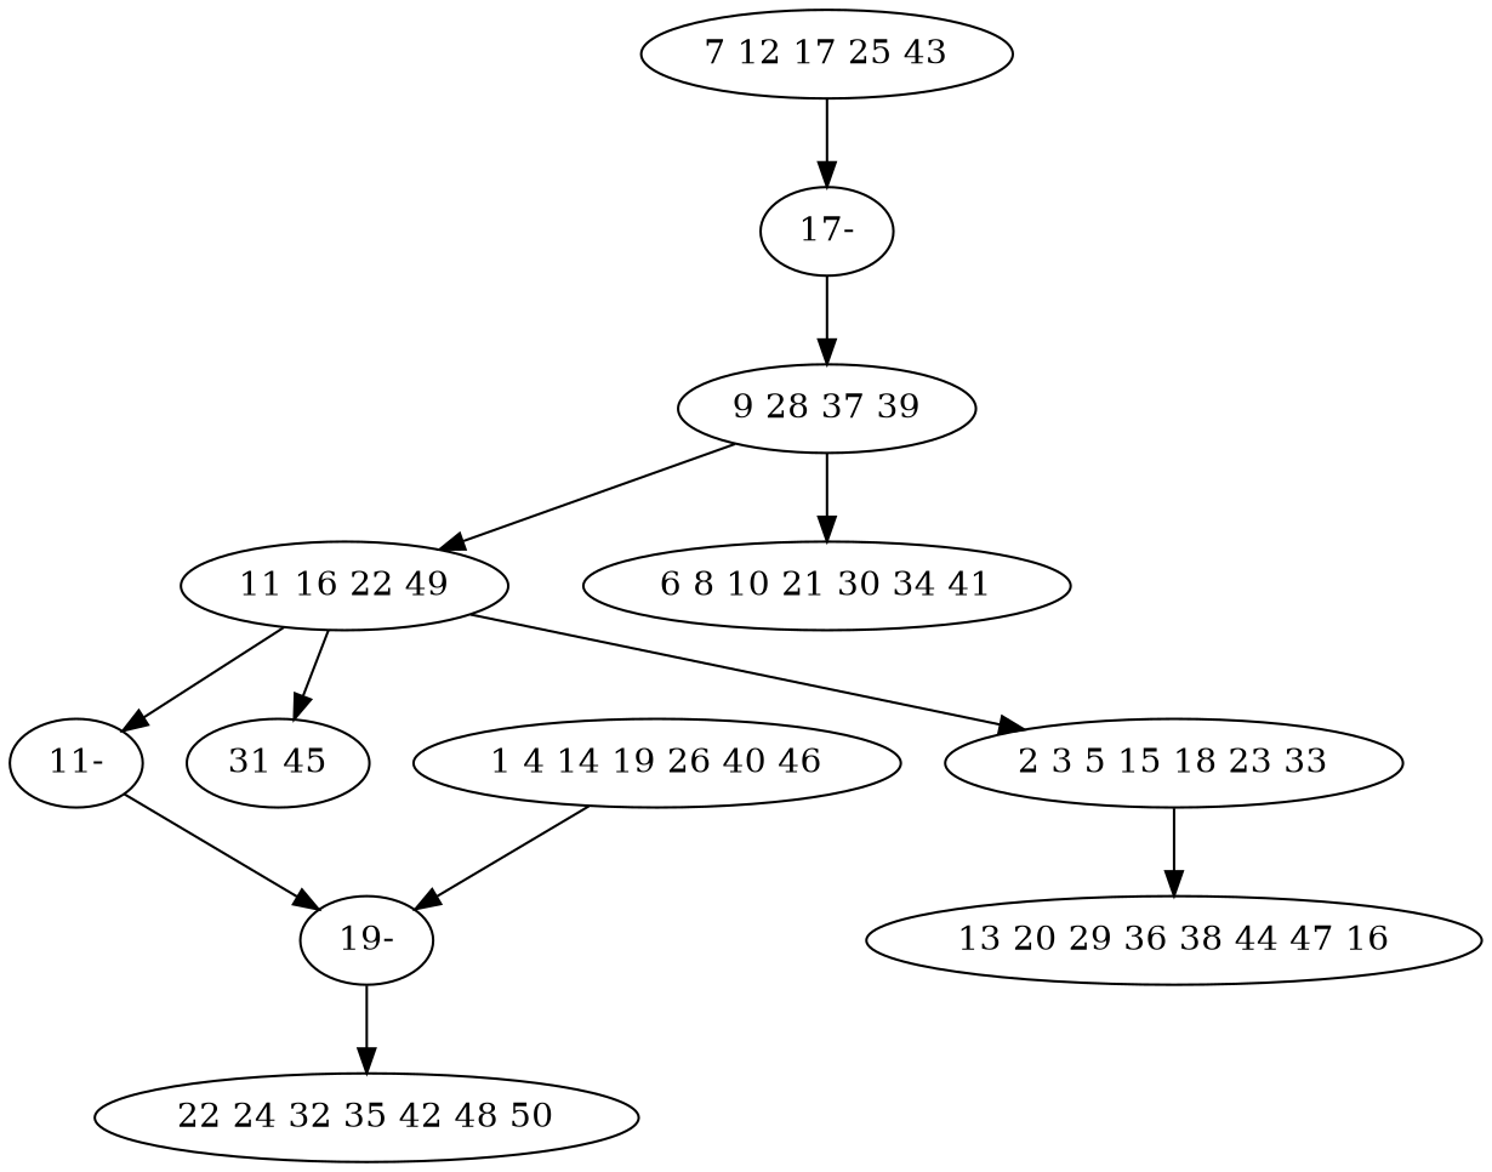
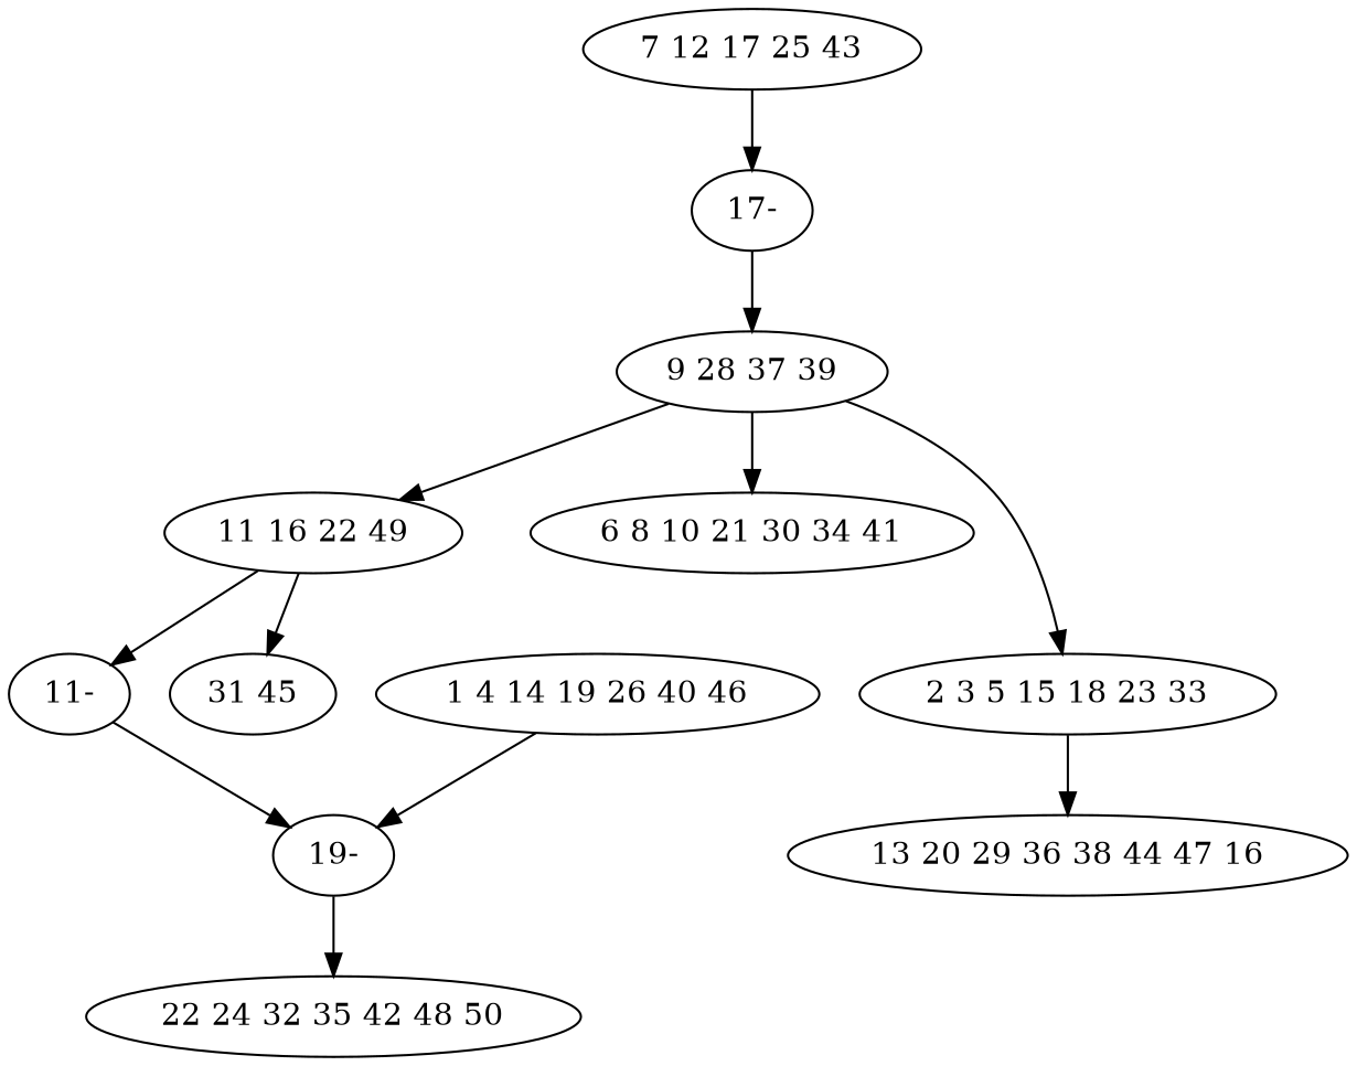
  digraph {
    n1 [label="7 12 17 25 43"]
    n2 [label="17-"]
    n3 [label="9 28 37 39"]
    n4 [label="11 16 22 49"]
    n5 [label="6 8 10 21 30 34 41"]
    n6 [label="11-"]
    n7 [label="31 45"]
    n8 [label="2 3 5 15 18 23 33"]
    n9 [label="19-"]
    n10 [label="13 20 29 36 38 44 47 16"]
    n11 [label="1 4 14 19 26 40 46"]
    n12 [label="22 24 32 35 42 48 50"]
    n1 -> n2
    n2 -> n3
    n3 -> n4
    n3 -> n5
    n4 -> n6
    n4 -> n7
-   n4 -> n8
+   n3 -> n8
    n6 -> n9
    n8 -> n10
    n9 -> n12
    n11 -> n9
  }
